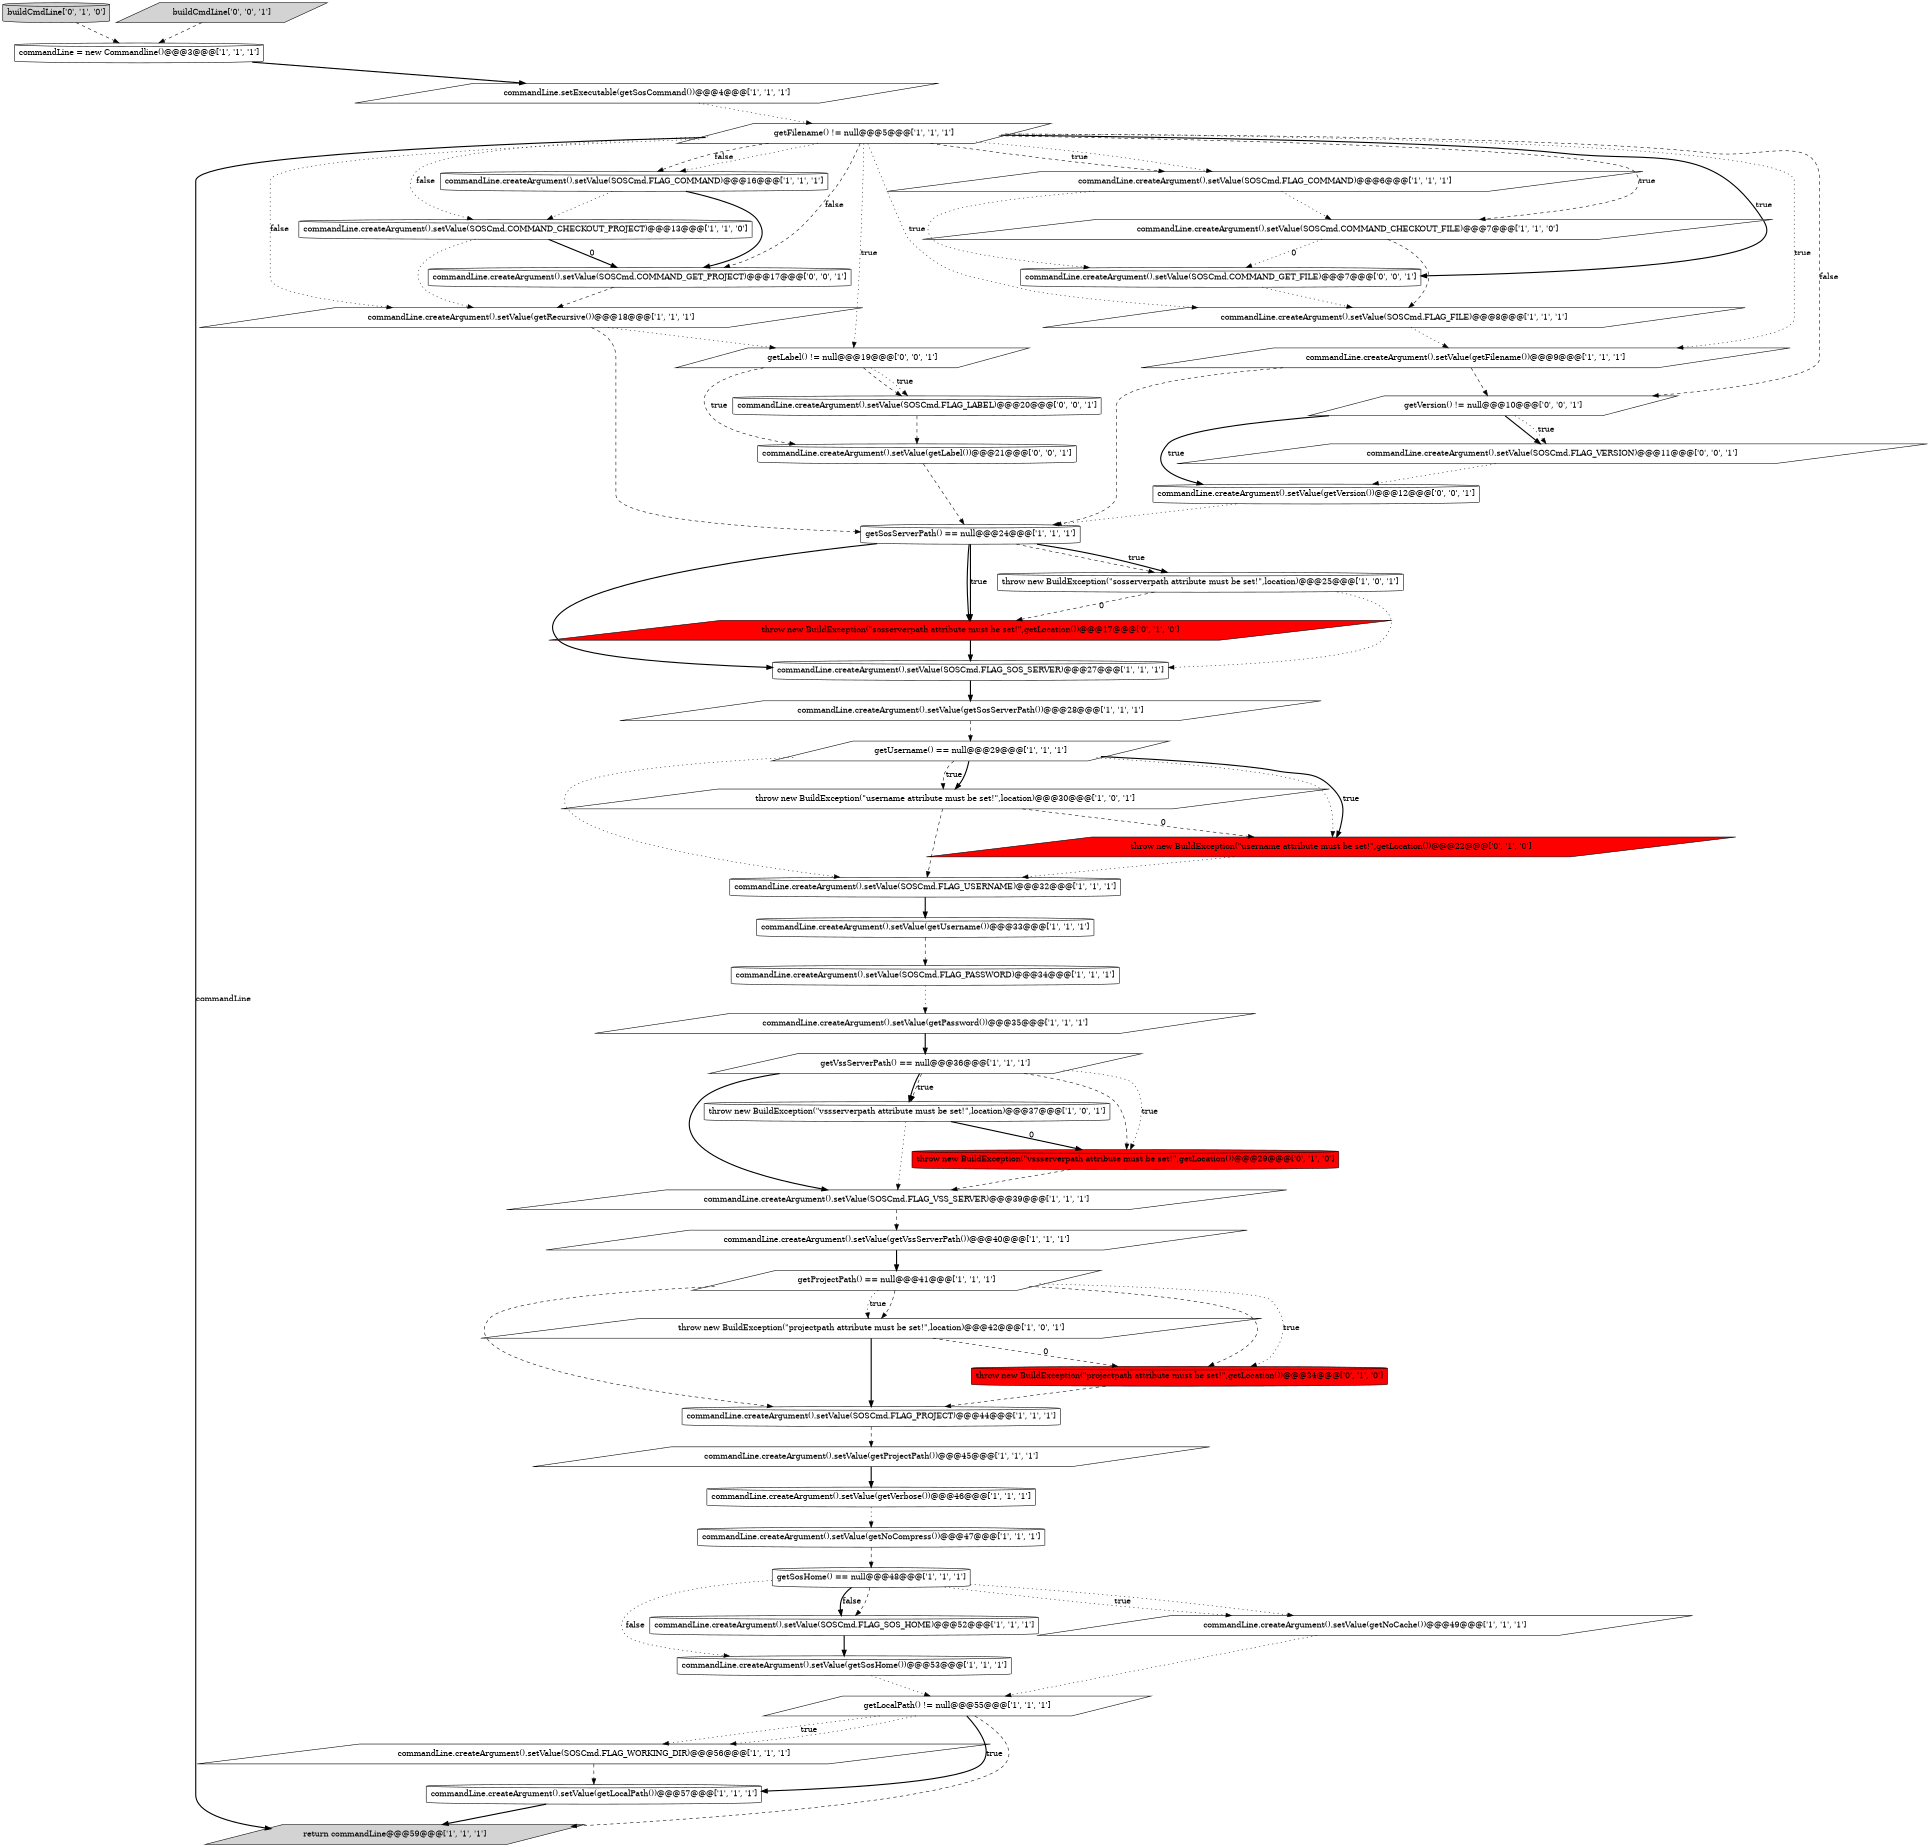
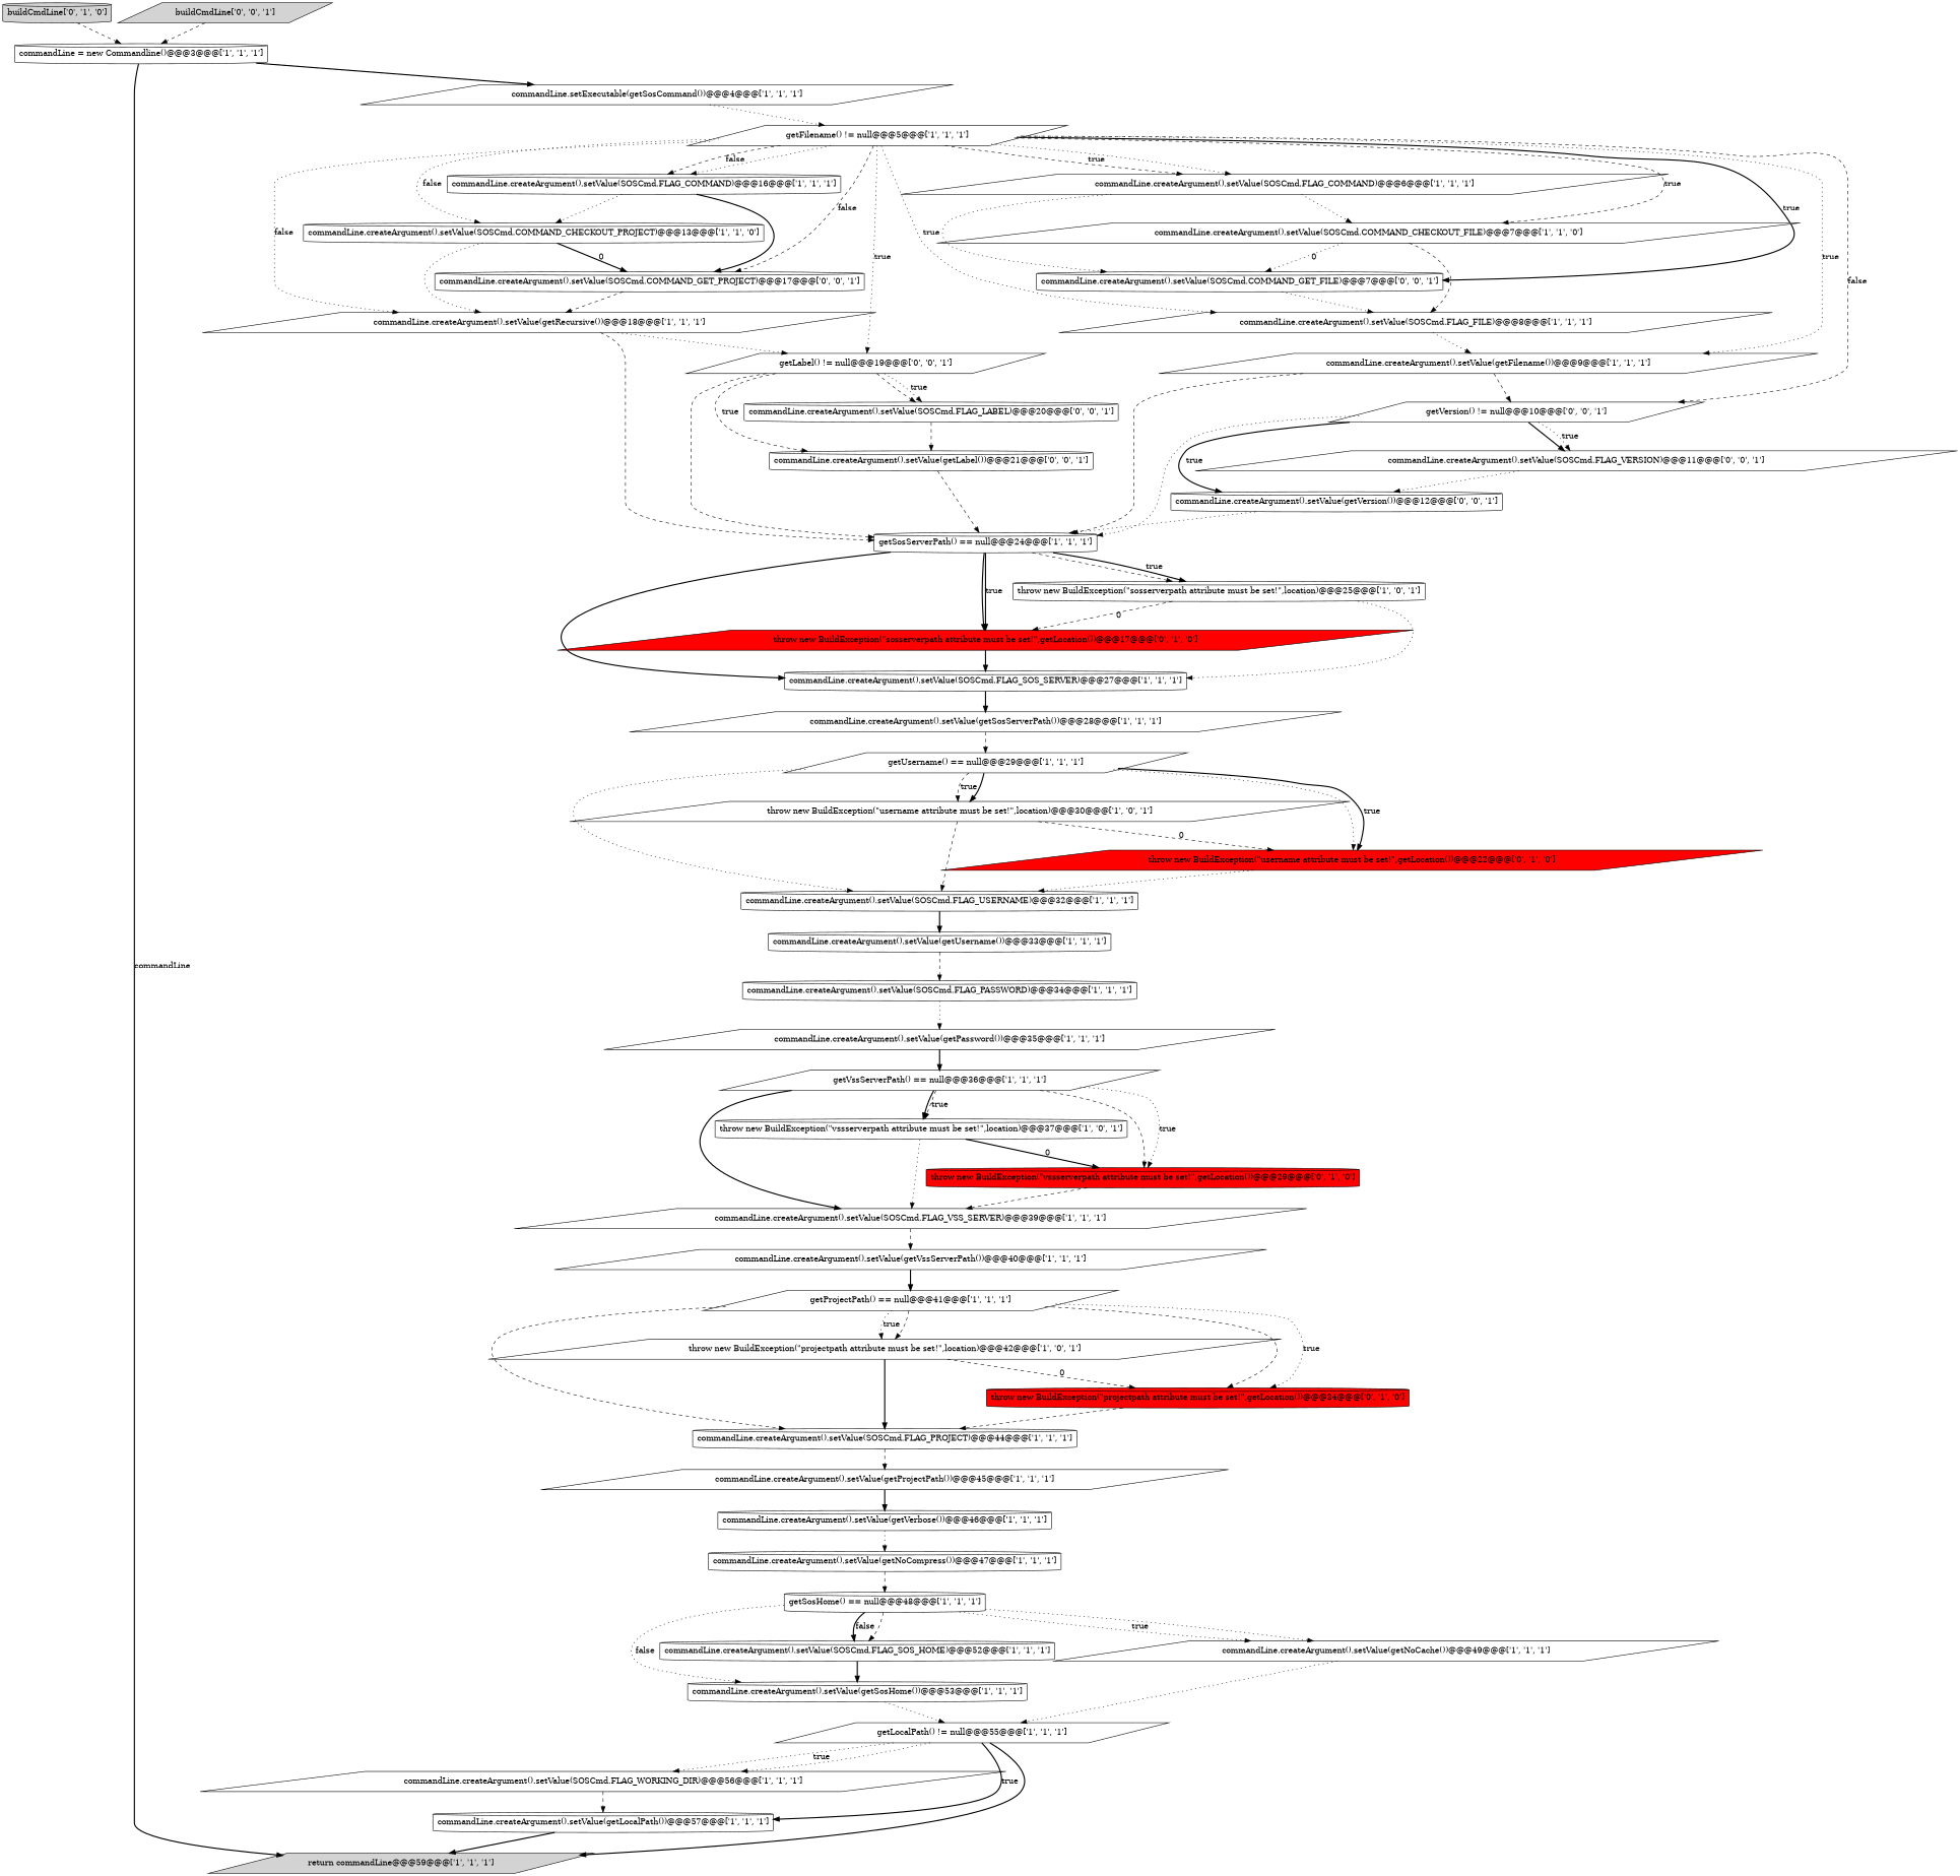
  digraph {
    node [fillcolor=white shape=parallelogram style=filled]
    edge [style=dashed]
    n1 [label="getLabel() != null@@@19@@@['0', '0', '1']"]
    n2 [label="commandLine.createArgument().setValue(getLabel())@@@21@@@['0', '0', '1']" shape=cylinder]
    n3 [label="commandLine.createArgument().setValue(SOSCmd.FLAG_LABEL)@@@20@@@['0', '0', '1']" shape=cylinder]
    n4 [label="getSosServerPath() == null@@@24@@@['1', '1', '1']" shape=cylinder]
    n5 [label="commandLine.createArgument().setValue(SOSCmd.FLAG_SOS_SERVER)@@@27@@@['1', '1', '1']" shape=cylinder]
    n6 [label="throw new BuildException(\"sosserverpath attribute must be set!\",location)@@@25@@@['1', '0', '1']" shape=cylinder]
    n7 [fillcolor=red label="throw new BuildException(\"sosserverpath attribute must be set!\",getLocation())@@@17@@@['0', '1', '0']"]
    n8 [label="getLocalPath() != null@@@55@@@['1', '1', '1']"]
    n9 [fillcolor=lightgray label="return commandLine@@@59@@@['1', '1', '1']"]
    n10 [label="commandLine.createArgument().setValue(SOSCmd.FLAG_WORKING_DIR)@@@56@@@['1', '1', '1']"]
    n11 [label="commandLine.createArgument().setValue(getLocalPath())@@@57@@@['1', '1', '1']" shape=cylinder]
    n12 [label="commandLine.createArgument().setValue(getVersion())@@@12@@@['0', '0', '1']" shape=cylinder]
    n13 [label="commandLine.createArgument().setValue(getNoCompress())@@@47@@@['1', '1', '1']" shape=cylinder]
    n14 [label="getSosHome() == null@@@48@@@['1', '1', '1']" shape=cylinder]
    n15 [label="commandLine.createArgument().setValue(getNoCache())@@@49@@@['1', '1', '1']"]
    n16 [label="commandLine.createArgument().setValue(SOSCmd.FLAG_SOS_HOME)@@@52@@@['1', '1', '1']" shape=cylinder]
    n17 [label="commandLine.createArgument().setValue(getSosHome())@@@53@@@['1', '1', '1']" shape=cylinder]
    n18 [label="commandLine.createArgument().setValue(SOSCmd.FLAG_USERNAME)@@@32@@@['1', '1', '1']" shape=cylinder]
    n19 [label="commandLine.createArgument().setValue(getUsername())@@@33@@@['1', '1', '1']" shape=cylinder]
    n20 [label="commandLine.createArgument().setValue(SOSCmd.FLAG_PASSWORD)@@@34@@@['1', '1', '1']" shape=cylinder]
    n21 [fillcolor=red label="throw new BuildException(\"username attribute must be set!\",getLocation())@@@22@@@['0', '1', '0']"]
    n22 [fillcolor=lightgray label="buildCmdLine['0', '1', '0']" shape=cylinder]
    n23 [label="commandLine = new Commandline()@@@3@@@['1', '1', '1']" shape=cylinder]
    n24 [label="commandLine.setExecutable(getSosCommand())@@@4@@@['1', '1', '1']"]
    n25 [label="throw new BuildException(\"vssserverpath attribute must be set!\",location)@@@37@@@['1', '0', '1']" shape=cylinder]
    n26 [label="commandLine.createArgument().setValue(SOSCmd.FLAG_VSS_SERVER)@@@39@@@['1', '1', '1']"]
    n27 [fillcolor=red label="throw new BuildException(\"vssserverpath attribute must be set!\",getLocation())@@@29@@@['0', '1', '0']" shape=cylinder]
    n28 [label="commandLine.createArgument().setValue(getVssServerPath())@@@40@@@['1', '1', '1']"]
    n29 [label="getProjectPath() == null@@@41@@@['1', '1', '1']"]
    n30 [label="getFilename() != null@@@5@@@['1', '1', '1']"]
    n31 [label="throw new BuildException(\"username attribute must be set!\",location)@@@30@@@['1', '0', '1']"]
    n32 [label="throw new BuildException(\"projectpath attribute must be set!\",location)@@@42@@@['1', '0', '1']"]
    n33 [label="commandLine.createArgument().setValue(SOSCmd.FLAG_PROJECT)@@@44@@@['1', '1', '1']" shape=cylinder]
    n34 [fillcolor=red label="throw new BuildException(\"projectpath attribute must be set!\",getLocation())@@@34@@@['0', '1', '0']" shape=cylinder]
    n35 [label="commandLine.createArgument().setValue(SOSCmd.FLAG_FILE)@@@8@@@['1', '1', '1']"]
    n36 [label="commandLine.createArgument().setValue(getFilename())@@@9@@@['1', '1', '1']"]
    n37 [label="commandLine.createArgument().setValue(SOSCmd.COMMAND_GET_PROJECT)@@@17@@@['0', '0', '1']" shape=cylinder]
    n38 [label="commandLine.createArgument().setValue(getRecursive())@@@18@@@['1', '1', '1']"]
    n39 [label="getVersion() != null@@@10@@@['0', '0', '1']"]
    n40 [label="commandLine.createArgument().setValue(SOSCmd.COMMAND_CHECKOUT_PROJECT)@@@13@@@['1', '1', '0']" shape=cylinder]
    n41 [label="commandLine.createArgument().setValue(SOSCmd.FLAG_COMMAND)@@@16@@@['1', '1', '1']" shape=cylinder]
    n42 [label="commandLine.createArgument().setValue(SOSCmd.FLAG_COMMAND)@@@6@@@['1', '1', '1']"]
    n43 [label="commandLine.createArgument().setValue(SOSCmd.COMMAND_GET_FILE)@@@7@@@['0', '0', '1']" shape=cylinder]
    n44 [label="commandLine.createArgument().setValue(SOSCmd.COMMAND_CHECKOUT_FILE)@@@7@@@['1', '1', '0']"]
    n45 [label="commandLine.createArgument().setValue(getSosServerPath())@@@28@@@['1', '1', '1']"]
    n46 [label="getUsername() == null@@@29@@@['1', '1', '1']"]
    n47 [label="commandLine.createArgument().setValue(SOSCmd.FLAG_VERSION)@@@11@@@['0', '0', '1']"]
    n48 [label="commandLine.createArgument().setValue(getPassword())@@@35@@@['1', '1', '1']"]
    n49 [label="getVssServerPath() == null@@@36@@@['1', '1', '1']"]
    n50 [label="commandLine.createArgument().setValue(getProjectPath())@@@45@@@['1', '1', '1']"]
    n51 [label="commandLine.createArgument().setValue(getVerbose())@@@46@@@['1', '1', '1']" shape=cylinder]
    n52 [fillcolor=lightgray label="buildCmdLine['0', '0', '1']"]
    n1 -> n2 [label=true]
    n1 -> n3 [label=true style=dotted]
    n1 -> n3
+   n1 -> n4
    n2 -> n4
    n3 -> n2
    n4 -> n5 [style=bold]
    n4 -> n6
    n4 -> n6 [label=true style=bold]
    n4 -> n7 [label=true style=bold]
    n4 -> n7 [style=bold]
    n5 -> n45 [style=bold]
    n6 -> n5 [style=dotted]
    n6 -> n7 [label=0]
    n7 -> n5 [style=bold]
-   n8 -> n9
+   n8 -> n9 [style=bold]
    n8 -> n10 [label=true style=dotted]
    n8 -> n10 [style=dotted]
    n8 -> n11 [label=true style=bold]
    n10 -> n11
    n11 -> n9 [style=bold]
    n12 -> n4 [style=dotted]
    n13 -> n14
    n14 -> n15 [style=dotted]
    n14 -> n15 [label=true style=dotted]
    n14 -> n16
    n14 -> n16 [label=false style=bold]
    n14 -> n17 [label=false style=dotted]
    n15 -> n8 [style=dotted]
    n16 -> n17 [style=bold]
    n17 -> n8 [style=dotted]
    n18 -> n19 [style=bold]
    n19 -> n20
    n20 -> n48 [style=dotted]
    n21 -> n18 [style=dotted]
    n22 -> n23
-   n30 -> n9 [label=commandLine style=bold]
+   n23 -> n9 [label=commandLine style=bold]
    n23 -> n24 [style=bold]
    n24 -> n30 [style=dotted]
    n25 -> n26 [style=dotted]
    n25 -> n27 [label=0 style=bold]
    n26 -> n28
    n27 -> n26
    n28 -> n29 [style=bold]
    n29 -> n32
    n29 -> n32 [label=true style=dotted]
    n29 -> n33
    n29 -> n34 [label=true style=dotted]
    n29 -> n34
    n30 -> n1 [label=true style=dotted]
    n30 -> n35 [label=true style=dotted]
    n30 -> n36 [label=true style=dotted]
    n30 -> n37 [label=false]
    n30 -> n38 [label=false style=dotted]
    n30 -> n39 [label=false]
    n30 -> n40 [label=false style=dotted]
    n30 -> n41 [style=dotted]
    n30 -> n41 [label=false]
    n30 -> n42 [style=dotted]
    n30 -> n42 [label=true]
    n30 -> n43 [label=true style=bold]
    n30 -> n44 [label=true]
    n31 -> n18
    n31 -> n21 [label=0]
    n32 -> n33 [style=bold]
    n32 -> n34 [label=0]
    n33 -> n50
    n34 -> n33
    n35 -> n36 [style=dotted]
    n36 -> n4
    n36 -> n39
    n37 -> n38
    n38 -> n1 [style=dotted]
    n38 -> n4
+   n39 -> n4 [style=dotted]
    n39 -> n12 [label=true style=bold]
    n39 -> n47 [style=bold]
    n39 -> n47 [label=true style=dotted]
    n40 -> n37 [label=0 style=bold]
    n40 -> n38 [style=dotted]
    n41 -> n37 [style=bold]
    n41 -> n40 [style=dotted]
    n42 -> n43 [style=dotted]
    n42 -> n44 [style=dotted]
    n43 -> n35 [style=dotted]
    n44 -> n35
    n44 -> n43 [label=0 style=dotted]
    n45 -> n46
    n46 -> n18 [style=dotted]
    n46 -> n21 [style=dotted]
    n46 -> n21 [label=true style=bold]
    n46 -> n31 [label=true]
    n46 -> n31 [style=bold]
    n47 -> n12 [style=dotted]
    n48 -> n49 [style=bold]
    n49 -> n25 [label=true]
    n49 -> n25 [style=bold]
    n49 -> n26 [style=bold]
    n49 -> n27 [label=true style=dotted]
    n49 -> n27
    n50 -> n51 [style=bold]
    n51 -> n13 [style=dotted]
    n52 -> n23
  }
